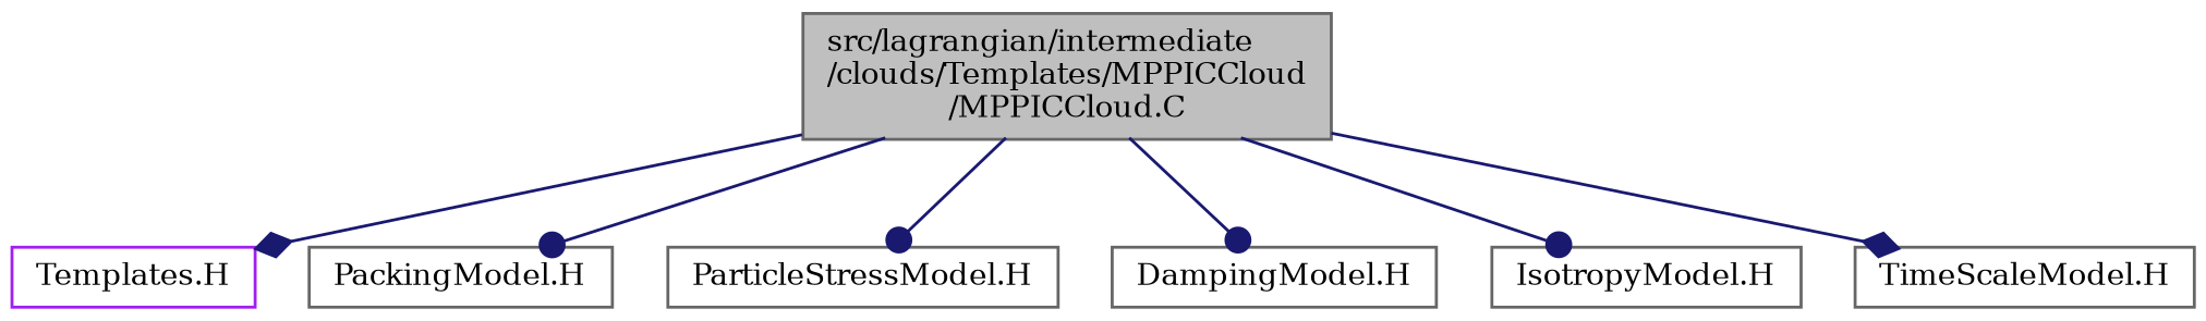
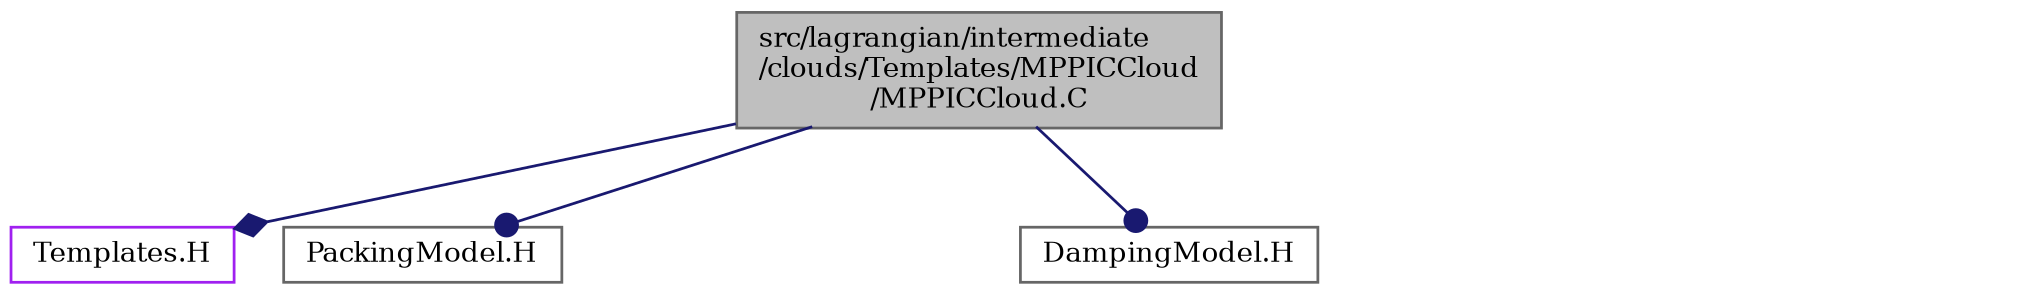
  digraph {
    fontname="DejaVu Serif"
    node [color=gray40 fontname="DejaVu Serif" fontsize=10 shape=record]
    edge [arrowhead=dot color=midnightblue fontname="DejaVu Serif" fontsize=10 labelfontname=Helvetica labelfontsize=10 style=solid]
    n1 [fillcolor=grey75 fontcolor=black height=0.2 label="src/lagrangian/intermediate\l/clouds/Templates/MPPICCloud\l/MPPICCloud.C" style=filled width=0.4]
    n2 [color=purple height=0.2 label="Templates.H" width=0.4]
    n3 [height=0.2 label="PackingModel.H" width=0.4]
-   n4 [height=0.2 label="ParticleStressModel.H" width=0.4]
    n5 [height=0.2 label="DampingModel.H" width=0.4]
-   n6 [height=0.2 label="IsotropyModel.H" width=0.4]
-   n7 [height=0.2 label="TimeScaleModel.H" width=0.4]
    n1 -> n2 [arrowhead=diamond]
    n1 -> n3
-   n1 -> n4
    n1 -> n5
-   n1 -> n6
-   n1 -> n7 [arrowhead=diamond]
  }
